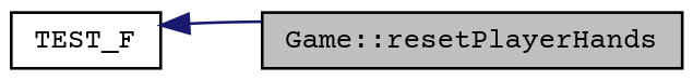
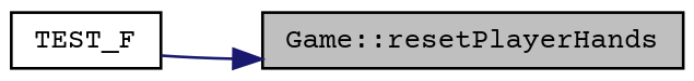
  digraph {
    rankdir=RL
    fontname="Courier Prime"
    node [color=black fontname="Courier Prime" fontsize=10 shape=record style=filled]
    n1 [fillcolor=grey75 fontcolor=black height=0.2 label="Game::resetPlayerHands" width=0.4]
    n2 [fillcolor=white height=0.2 label=TEST_F width=0.4]
-   n2 -> n1 [color=midnightblue dir=back fontname="Courier Prime" fontsize=10 labelfontname=Helvetica labelfontsize=10 style=solid]
+   n1 -> n2 [color=midnightblue dir=back fontname="Courier Prime" fontsize=10 labelfontname=Helvetica labelfontsize=10 style=solid]
  }
